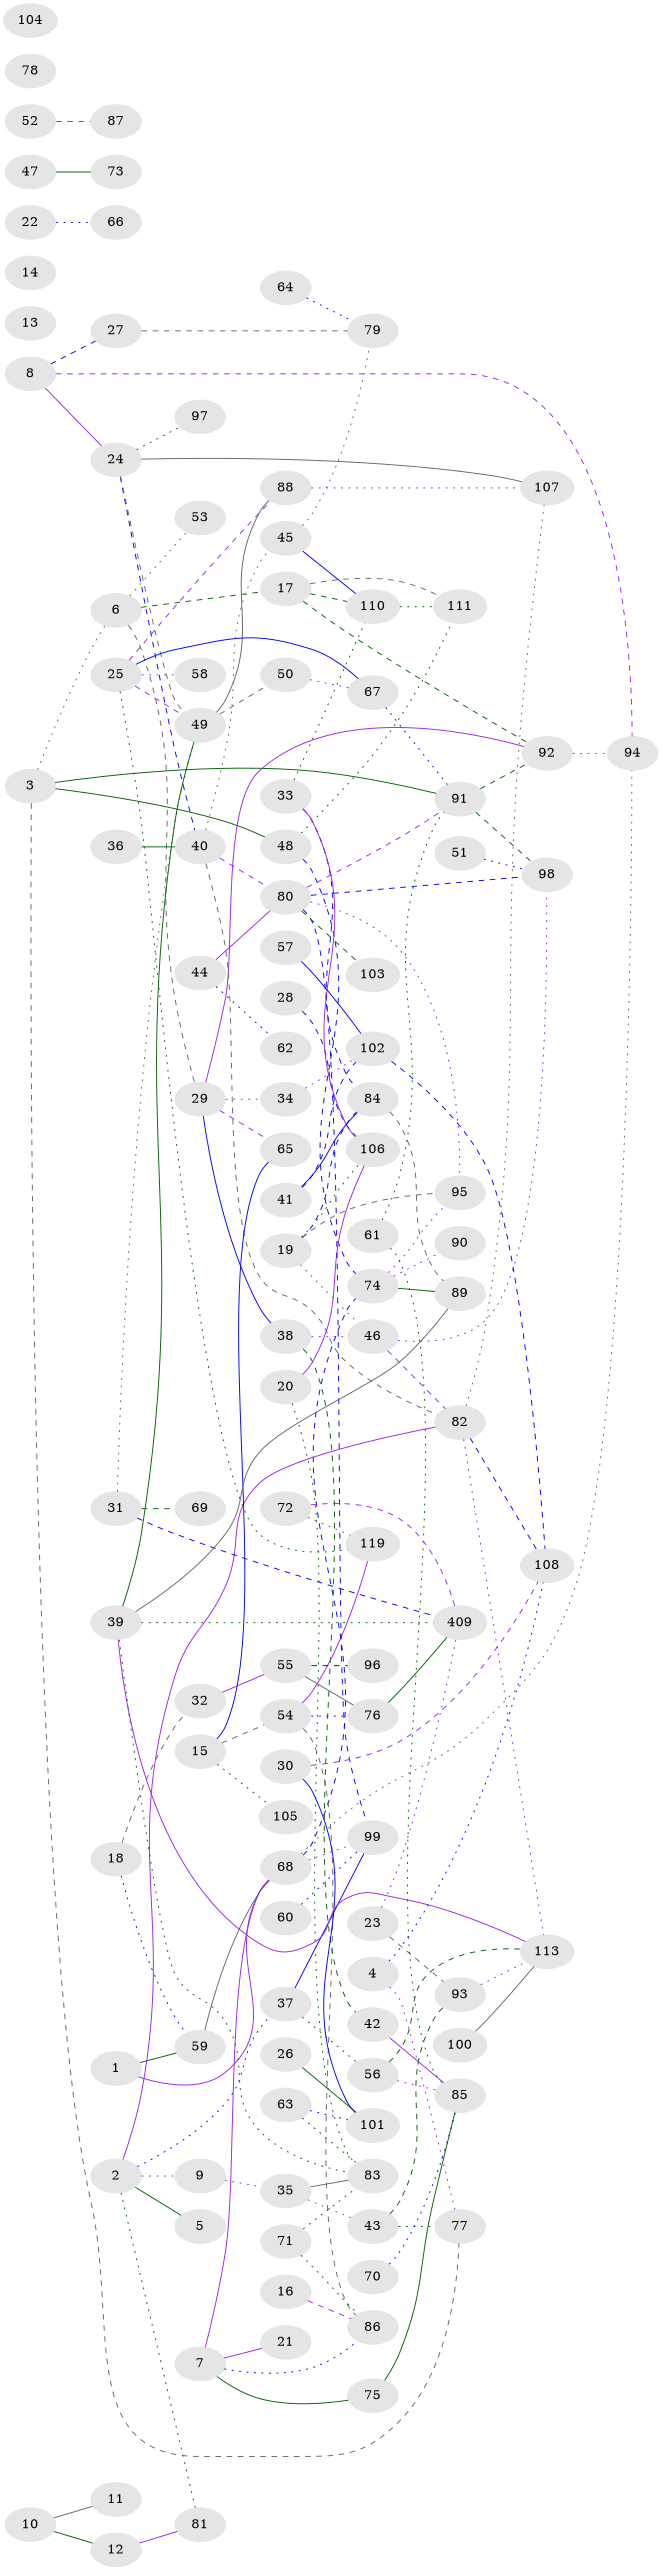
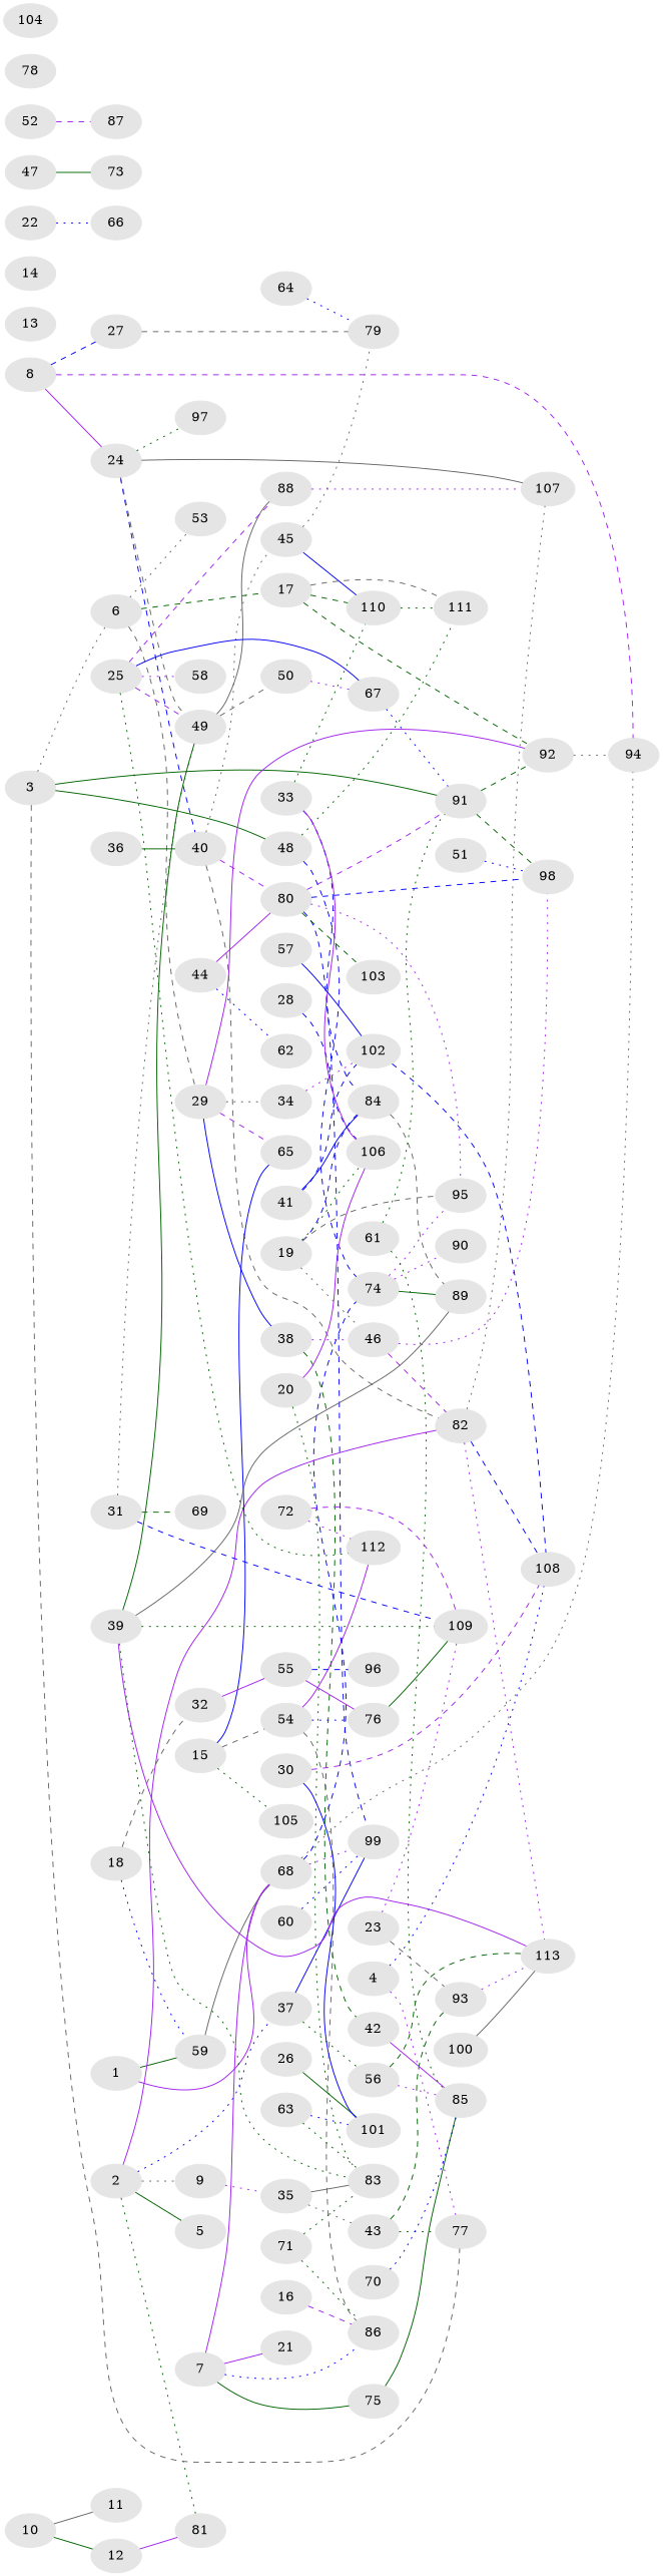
  graph {
    rankdir=LR
    node [color=gray90 style=filled]
    edge [color=purple style=dotted]
    1
    59
    68
    94
    99
    74
    2
    5
    9
    37
    81
    82
    35
    56
    108
    107
    113
    3
    6
    48
    77
    91
    17
    29
    53
    111
    92
    98
    4
    110
    65
    34
    38
    7
    21
    75
    86
    85
    8
    24
    27
    40
    49
    97
    79
    83
    43
    10
    11
    12
    13
    14
    15
    54
    105
-   112 [label=119]
+   112
    76
    16
    18
    32
    55
    19
    46
    84
    95
    106
    89
    20
    22
    66
    23
    93
-   109 [label=409]
+   109
    45
    80
    88
    50
    25
    58
    67
    26
    101
    28
    102
    42
    30
    31
    69
    96
    33
    36
    39
    103
    41
    44
    62
    47
    73
    90
    51
    52
    87
    57
    60
    61
    63
    64
    70
    71
    72
    78
    100
    104
    1 -- 59 [color=darkgreen style=solid]
    1 -- 68 [style=solid]
    59 -- 68 [color=gray40 style=solid]
    68 -- 94 [color=gray40]
    68 -- 99
    68 -- 74 [color=blue style=dashed]
    74 -- 95
    74 -- 89 [color=darkgreen style=solid]
    74 -- 90
    2 -- 5 [color=darkgreen style=solid]
    2 -- 9 [color=gray40]
    2 -- 37 [color=blue]
    2 -- 81 [color=darkgreen]
    2 -- 82 [style=solid]
    9 -- 35
    37 -- 99 [color=blue style=solid]
    37 -- 56 [color=darkgreen]
    82 -- 108 [color=blue style=dashed]
    82 -- 107 [color=gray40]
    82 -- 113
    35 -- 83 [color=gray40 style=solid]
    35 -- 43 [color=gray40]
    56 -- 113 [color=darkgreen style=dashed]
    56 -- 85
    3 -- 6 [color=gray40]
    3 -- 48 [color=darkgreen style=solid]
    3 -- 77 [color=gray40 style=dashed]
    3 -- 91 [color=darkgreen style=solid]
    6 -- 17 [color=darkgreen style=dashed]
    6 -- 29 [color=gray40 style=dashed]
    6 -- 53 [color=gray40]
    48 -- 74 [color=blue style=dashed]
    48 -- 111 [color=darkgreen]
    91 -- 92 [color=darkgreen style=dashed]
    91 -- 98 [color=darkgreen style=dashed]
    17 -- 111 [color=gray40 style=dashed]
    17 -- 92 [color=darkgreen style=dashed]
    17 -- 110 [color=darkgreen style=dashed]
    29 -- 92 [style=solid]
    29 -- 65 [style=dashed]
    29 -- 34 [color=gray40]
    29 -- 38 [color=blue style=solid]
    92 -- 94 [color=gray40]
    4 -- 108 [color=blue]
    4 -- 77
    110 -- 111 [color=darkgreen]
    34 -- 102
    38 -- 46
    38 -- 42 [color=darkgreen style=dashed]
    7 -- 68 [style=solid]
    7 -- 21 [style=solid]
    7 -- 75 [color=darkgreen style=solid]
    7 -- 86 [color=blue]
    75 -- 85 [color=darkgreen style=solid]
    8 -- 94 [style=dashed]
    8 -- 24 [style=solid]
    8 -- 27 [color=blue style=dashed]
    24 -- 107 [color=gray40 style=solid]
    24 -- 40 [color=blue style=dashed]
    24 -- 49 [color=gray40 style=dashed]
    24 -- 97 [color=darkgreen]
    27 -- 79 [color=gray40 style=dashed]
    40 -- 82 [color=gray40 style=dashed]
    40 -- 45 [color=gray40]
    40 -- 80 [style=dashed]
    49 -- 88 [color=gray40 style=solid]
    49 -- 50 [color=gray40 style=dashed]
    43 -- 77 [color=darkgreen]
    43 -- 93 [color=darkgreen style=dashed]
    10 -- 11 [color=gray40 style=solid]
    10 -- 12 [color=darkgreen style=solid]
    12 -- 81 [style=solid]
    15 -- 65 [color=blue style=solid]
    15 -- 54 [color=gray40 style=dashed]
    15 -- 105 [color=darkgreen]
    54 -- 86 [color=gray40 style=dashed]
    54 -- 112 [style=solid]
    54 -- 76 [color=blue]
    76 -- 109 [color=darkgreen style=solid]
    16 -- 86 [style=dashed]
    18 -- 59 [color=blue]
    18 -- 32 [color=gray40 style=dashed]
    32 -- 55 [style=solid]
-   55 -- 76 [color=gray40 style=solid]
+   55 -- 76 [style=solid]
    55 -- 96 [color=blue style=dashed]
    19 -- 46 [color=gray40]
    19 -- 84 [color=blue style=dashed]
    19 -- 95 [color=gray40 style=dashed]
    19 -- 106 [color=darkgreen]
    46 -- 82 [style=dashed]
    46 -- 98
    84 -- 89 [color=gray40 style=dashed]
    20 -- 83 [color=darkgreen]
    20 -- 106 [style=solid]
    22 -- 66 [color=blue]
    23 -- 93 [color=gray40 style=dashed]
    23 -- 109
    93 -- 113
    45 -- 110 [color=blue style=solid]
    45 -- 79 [color=gray40]
    80 -- 99 [color=blue style=dashed]
    80 -- 91 [style=dashed]
    80 -- 98 [color=blue style=dashed]
    80 -- 95
    80 -- 103 [color=darkgreen style=dashed]
    88 -- 107
    50 -- 67
    25 -- 49 [style=dashed]
    25 -- 112 [color=darkgreen]
    25 -- 88 [style=dashed]
    25 -- 58
    25 -- 67 [color=blue style=solid]
    67 -- 91 [color=blue]
    26 -- 101 [color=darkgreen style=solid]
    28 -- 106 [color=blue style=dashed]
    102 -- 108 [color=blue style=dashed]
    42 -- 85 [style=solid]
    30 -- 108 [style=dashed]
    30 -- 101 [color=blue style=solid]
    31 -- 49 [color=gray40]
    31 -- 109 [color=blue style=dashed]
    31 -- 69 [color=darkgreen style=dashed]
    33 -- 110 [color=darkgreen]
    33 -- 84 [color=blue style=dashed]
    33 -- 106 [style=solid]
    36 -- 40 [color=darkgreen style=solid]
    39 -- 113 [style=solid]
    39 -- 49 [color=darkgreen style=solid]
    39 -- 83 [color=darkgreen]
    39 -- 89 [color=gray40 style=solid]
    39 -- 109 [color=darkgreen]
    41 -- 84 [color=blue style=solid]
    41 -- 102 [color=blue style=dashed]
    44 -- 80 [style=solid]
    44 -- 62 [color=blue]
    47 -- 73 [color=darkgreen style=solid]
    51 -- 98 [color=blue]
    52 -- 87 [style=dashed]
    57 -- 102 [color=blue style=solid]
    60 -- 99 [color=blue]
    61 -- 91 [color=darkgreen]
    61 -- 85 [color=darkgreen]
    63 -- 83 [color=darkgreen]
    63 -- 101 [color=blue]
    64 -- 79 [color=blue]
    70 -- 85 [color=blue]
    71 -- 86 [color=darkgreen]
    71 -- 83 [color=darkgreen]
    72 -- 112
    72 -- 109 [style=dashed]
    100 -- 113 [color=gray40 style=solid]
  }
